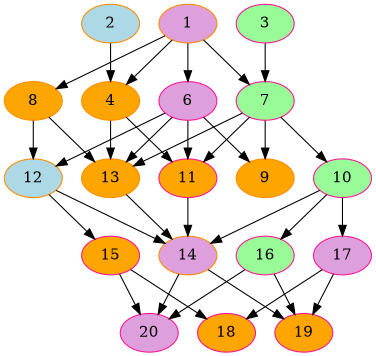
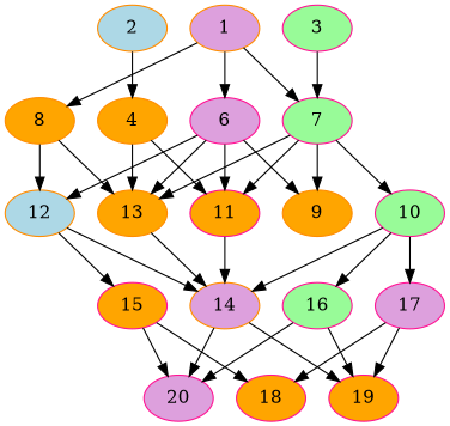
  digraph {
    node [alpha=0.02 color=deeppink fillcolor=orange style=filled]
    1 [alpha=0.01 color=darkorange expect_size=31967232 fillcolor=plum]
    4 [alpha=0.15 color=darkorange expect_size=13510656]
    6 [alpha=0.09 expect_size=31851520 fillcolor=plum]
    7 [expect_size=22260736 fillcolor=palegreen]
    8 [alpha=0.04 color=darkorange expect_size=49169408]
    11 [alpha=0.10 expect_size=16498688]
    13 [alpha=0.09 color=darkorange expect_size=8273920]
    9 [alpha=0.10 color=darkorange expect_size=33987584]
    12 [color=darkorange expect_size=18881536 fillcolor=lightblue]
    10 [alpha=0.03 expect_size=31547392 fillcolor=palegreen]
    14 [alpha=0.09 color=darkorange expect_size=13331456 fillcolor=plum]
    15 [alpha=0.05 expect_size=49001472]
    16 [alpha=0.01 expect_size=31315968 fillcolor=palegreen]
    17 [alpha=0.12 expect_size=6397952 fillcolor=plum]
    2 [alpha=0.16 color=darkorange expect_size=30350336 fillcolor=lightblue]
    3 [expect_size=13978624 fillcolor=palegreen]
    19 [expect_size=20352000]
    20 [alpha=0.06 expect_size=43497472 fillcolor=plum]
    18 [alpha=0.19 expect_size=11373568]
-   1 -> 4
    1 -> 6
    1 -> 7
    1 -> 8
    4 -> 11
    4 -> 13
    6 -> 11
    6 -> 13
    6 -> 9
    6 -> 12
    7 -> 11
    7 -> 13
    7 -> 9
    7 -> 10
    8 -> 13
    8 -> 12
    11 -> 14
    13 -> 14
    12 -> 14
    12 -> 15
    10 -> 14
    10 -> 16
    10 -> 17
    14 -> 19
    14 -> 20
    15 -> 20
    15 -> 18
    16 -> 19
    16 -> 20
    17 -> 19
    17 -> 18
    2 -> 4
    3 -> 7
  }
